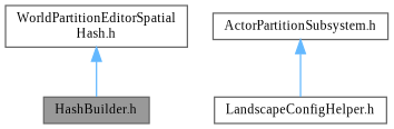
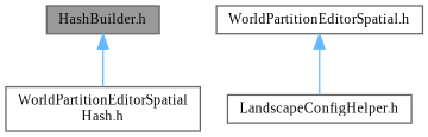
  digraph {
    fontname="Liberation Serif"
    node [color=grey40 fillcolor=white fontname="Liberation Serif" fontsize=10 shape=box style=filled]
    edge [color=steelblue1 dir=back fontname="Liberation Serif" fontsize=10 labelfontname=Helvetica labelfontsize=10 style=solid]
    n1 [color=gray40 fillcolor=grey60 fontcolor=black height=0.2 label="HashBuilder.h" width=0.4]
    n2 [height=0.2 label="WorldPartitionEditorSpatial\lHash.h" width=0.4]
-   n3 [height=0.2 label="ActorPartitionSubsystem.h" width=0.4]
+   n3 [height=0.2 label="WorldPartitionEditorSpatial.h" width=0.4]
    n4 [height=0.2 label="LandscapeConfigHelper.h" width=0.4]
-   n2 -> n1
+   n1 -> n2
    n3 -> n4
  }
